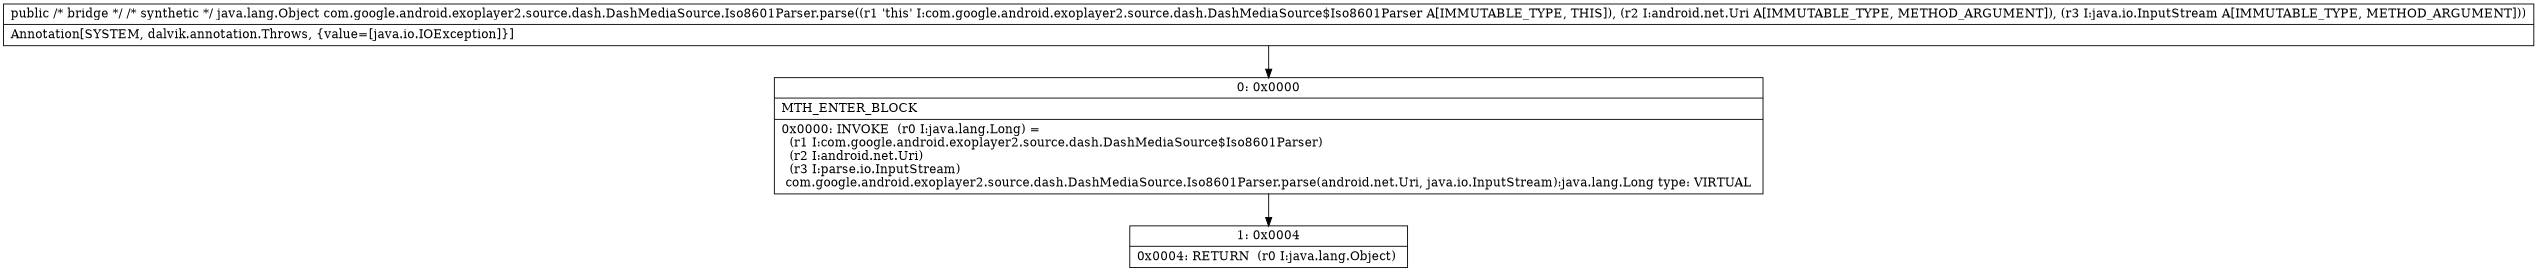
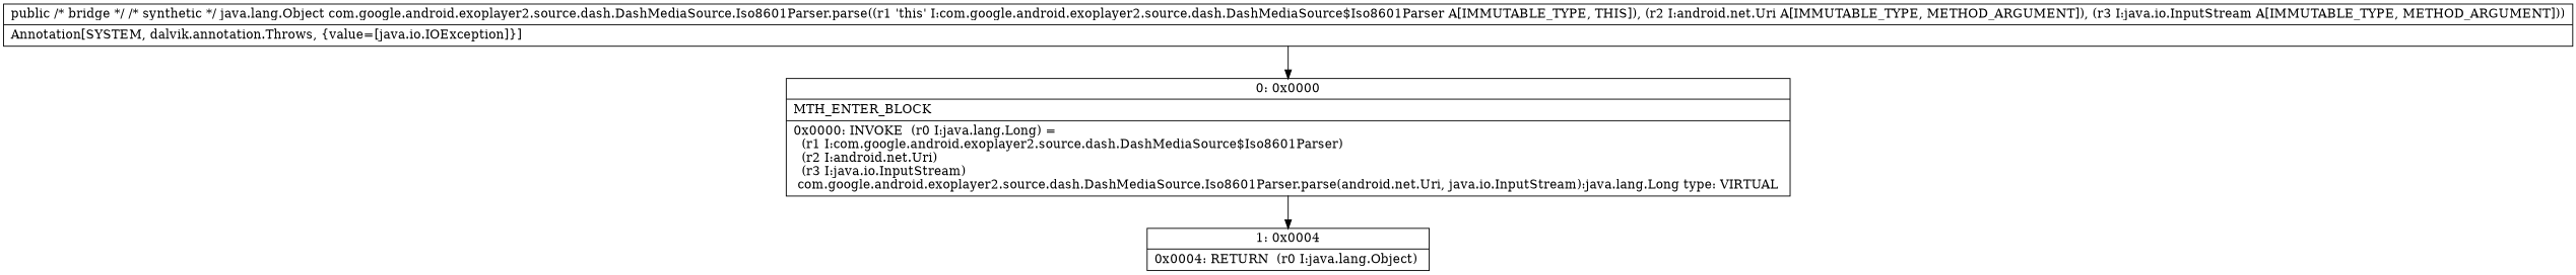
  digraph {
    node [shape=record]
-   n1 [label="{0\:\ 0x0000|MTH_ENTER_BLOCK\l|0x0000: INVOKE  (r0 I:java.lang.Long) = \l  (r1 I:com.google.android.exoplayer2.source.dash.DashMediaSource$Iso8601Parser)\l  (r2 I:android.net.Uri)\l  (r3 I:parse.io.InputStream)\l com.google.android.exoplayer2.source.dash.DashMediaSource.Iso8601Parser.parse(android.net.Uri, java.io.InputStream):java.lang.Long type: VIRTUAL \l}"]
+   n1 [label="{0\:\ 0x0000|MTH_ENTER_BLOCK\l|0x0000: INVOKE  (r0 I:java.lang.Long) = \l  (r1 I:com.google.android.exoplayer2.source.dash.DashMediaSource$Iso8601Parser)\l  (r2 I:android.net.Uri)\l  (r3 I:java.io.InputStream)\l com.google.android.exoplayer2.source.dash.DashMediaSource.Iso8601Parser.parse(android.net.Uri, java.io.InputStream):java.lang.Long type: VIRTUAL \l}"]
    n2 [label="{1\:\ 0x0004|0x0004: RETURN  (r0 I:java.lang.Object) \l}"]
    n3 [label="{public \/* bridge *\/ \/* synthetic *\/ java.lang.Object com.google.android.exoplayer2.source.dash.DashMediaSource.Iso8601Parser.parse((r1 'this' I:com.google.android.exoplayer2.source.dash.DashMediaSource$Iso8601Parser A[IMMUTABLE_TYPE, THIS]), (r2 I:android.net.Uri A[IMMUTABLE_TYPE, METHOD_ARGUMENT]), (r3 I:java.io.InputStream A[IMMUTABLE_TYPE, METHOD_ARGUMENT]))  | Annotation[SYSTEM, dalvik.annotation.Throws, \{value=[java.io.IOException]\}]\l}"]
    n1 -> n2
    n3 -> n1
  }
